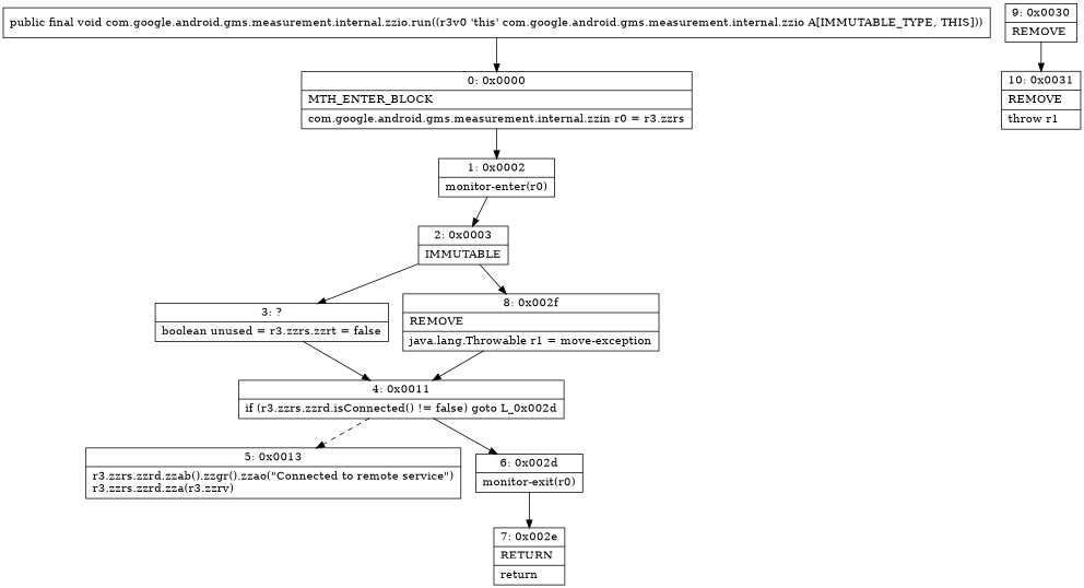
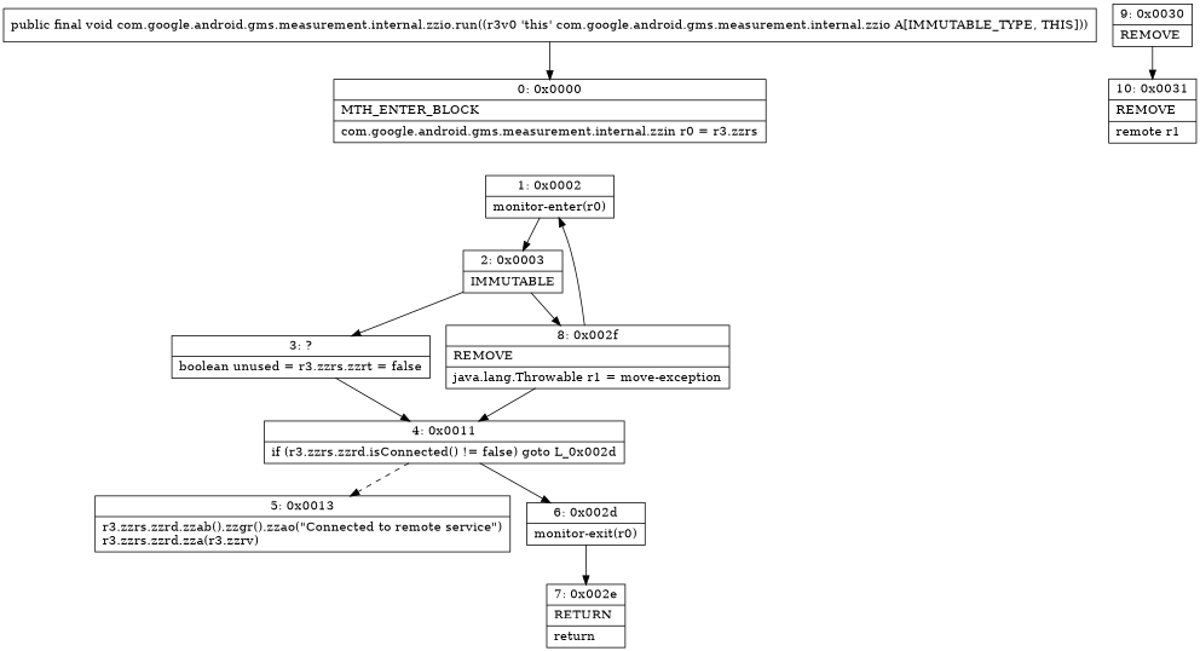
  digraph {
    node [shape=record]
    n1 [label="{0\:\ 0x0000|MTH_ENTER_BLOCK\l|com.google.android.gms.measurement.internal.zzin r0 = r3.zzrs\l}"]
    n2 [label="{1\:\ 0x0002|monitor\-enter(r0)\l}"]
    n3 [label="{2\:\ 0x0003|IMMUTABLE\l}"]
    n4 [label="{3\:\ ?|boolean unused = r3.zzrs.zzrt = false\l}"]
    n5 [label="{8\:\ 0x002f|REMOVE\l|java.lang.Throwable r1 = move\-exception\l}"]
    n6 [label="{4\:\ 0x0011|if (r3.zzrs.zzrd.isConnected() != false) goto L_0x002d\l}"]
    n7 [label="{5\:\ 0x0013|r3.zzrs.zzrd.zzab().zzgr().zzao(\"Connected to remote service\")\lr3.zzrs.zzrd.zza(r3.zzrv)\l}"]
    n8 [label="{6\:\ 0x002d|monitor\-exit(r0)\l}"]
    n9 [label="{7\:\ 0x002e|RETURN\l|return\l}"]
    n10 [label="{9\:\ 0x0030|REMOVE\l}"]
-   n11 [label="{10\:\ 0x0031|REMOVE\l|throw r1\l}"]
+   n11 [label="{10\:\ 0x0031|REMOVE\l|remote r1\l}"]
    n12 [label="{public final void com.google.android.gms.measurement.internal.zzio.run((r3v0 'this' com.google.android.gms.measurement.internal.zzio A[IMMUTABLE_TYPE, THIS])) }"]
-   n1 -> n2
+   n5 -> n2
    n2 -> n3
    n3 -> n4
    n3 -> n5
    n4 -> n6
    n5 -> n6
    n6 -> n7 [style=dashed]
    n6 -> n8
    n8 -> n9
    n10 -> n11
    n12 -> n1
  }
